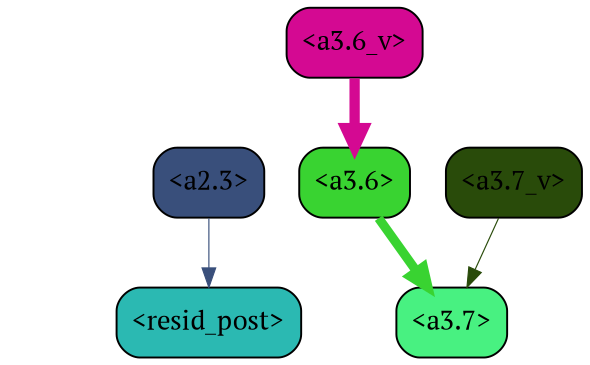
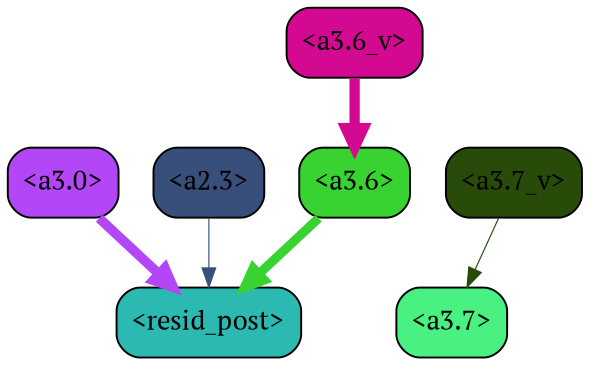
  strict digraph {
    fontname="PT Serif"
    splines=true
    node [color=black fontname="PT Serif" shape=box style="filled, rounded"]
    edge [fontname="PT Serif" penwidth=0.6]
    "<a3.7>" [fillcolor="#48f181"]
    "<resid_post>" [fillcolor="#2bb9b2"]
    "<a3.6>" [fillcolor="#39d331"]
+   "<a3.0>" [fillcolor="#b346f6"]
    "<a2.3>" [fillcolor="#394f7b"]
    "<a3.7_v>" [fillcolor="#294b0a"]
    "<a3.6_v>" [fillcolor="#d40992"]
-   "<a3.6>" -> "<a3.7>" [color="#39d331" penwidth=4.749041676521301]
+   "<a3.6>" -> "<resid_post>" [color="#39d331" penwidth=4.749041676521301]
+   "<a3.0>" -> "<resid_post>" [color="#b346f6" penwidth=5.004215121269226]
    "<a2.3>" -> "<resid_post>" [color="#394f7b"]
    "<a3.7_v>" -> "<a3.7>" [color="#294b0a"]
    "<a3.6_v>" -> "<a3.6>" [color="#d40992" penwidth=5.297133803367615]
  }
